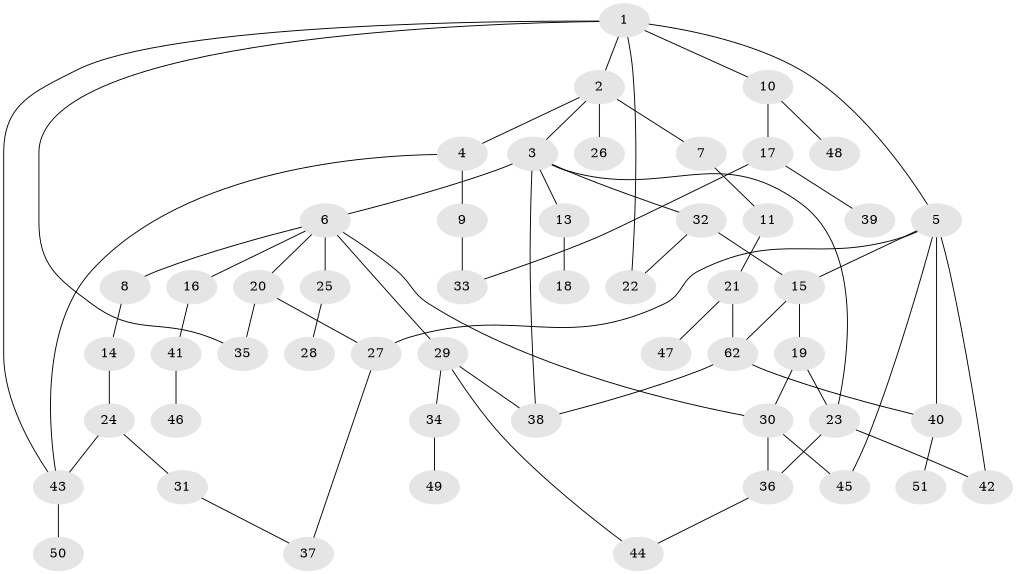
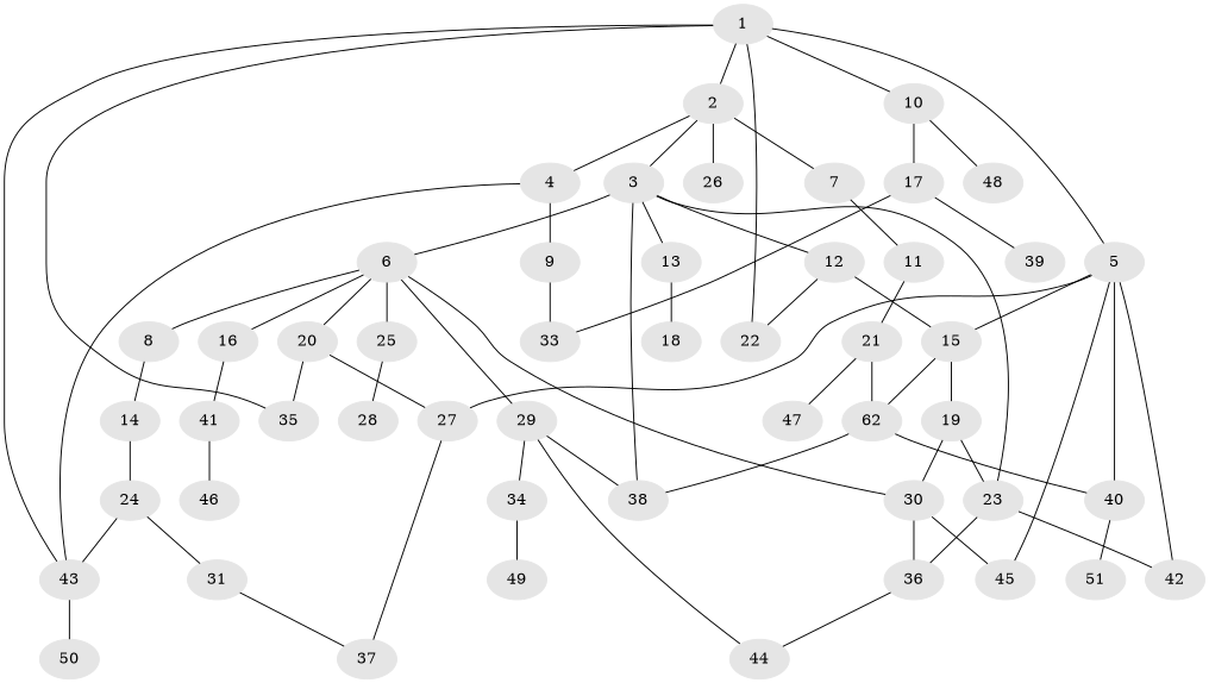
  graph {
    node [color=gray90 style=filled]
    1
    2
    5
    10
    22
    35
    43
    3
    4
    7
    26
    15
    27
    40
    42
    45
    17
    48
    50
    6
-   12 [label=32]
+   12
    13
    23
    38
    9
    11
    8
    16
    20
    25
    29
    30
    18
    36
    33
    19
    n37 [label=62]
    37
    51
    14
    41
    28
    34
    44
    21
    24
    39
    47
    31
    46
    49
    1 -- 2
    1 -- 5
    1 -- 10
    1 -- 22
    1 -- 35
    1 -- 43
    2 -- 3
    2 -- 4
    2 -- 7
    2 -- 26
    5 -- 15
    5 -- 27
    5 -- 40
    5 -- 42
    5 -- 45
    10 -- 17
    10 -- 48
    43 -- 50
    3 -- 6
    3 -- 12
    3 -- 13
    3 -- 23
    3 -- 38
    4 -- 43
    4 -- 9
    7 -- 11
    15 -- 19
    15 -- n37
    27 -- 37
    40 -- 51
    17 -- 33
    17 -- 39
    6 -- 8
    6 -- 16
    6 -- 20
    6 -- 25
    6 -- 29
    6 -- 30
    12 -- 22
    12 -- 15
    13 -- 18
    23 -- 42
    23 -- 36
    9 -- 33
    11 -- 21
    8 -- 14
    16 -- 41
    20 -- 35
    20 -- 27
    25 -- 28
    29 -- 38
    29 -- 34
    29 -- 44
    30 -- 45
    30 -- 36
    36 -- 44
    19 -- 23
    19 -- 30
    n37 -- 40
    n37 -- 38
    14 -- 24
    41 -- 46
    34 -- 49
    21 -- n37
    21 -- 47
    24 -- 43
    24 -- 31
    31 -- 37
  }
